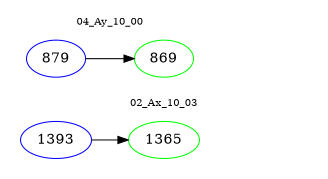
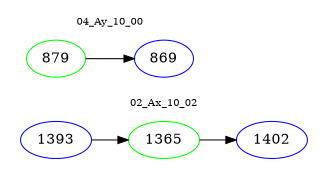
  digraph {
    rankdir=LR
    node [color=blue]
    edge [color=black]
    n1 [label=1393]
    n2 [color=green label=1365]
-   n4 [label=879]
-   n5 [color=green label=869]
+   n3 [label=1402]
+   n4 [color=green label=879]
+   n5 [label=869]
    subgraph cluster_1 {
      color=white
      fontsize=10
-     label="02_Ax_10_03"
+     label="02_Ax_10_02"
      n1
      n2
+     n3
    }
    subgraph cluster_2 {
      color=white
      fontsize=10
      label="04_Ay_10_00"
      n4
      n5
    }
    n1 -> n2
+   n2 -> n3
    n4 -> n5
  }
